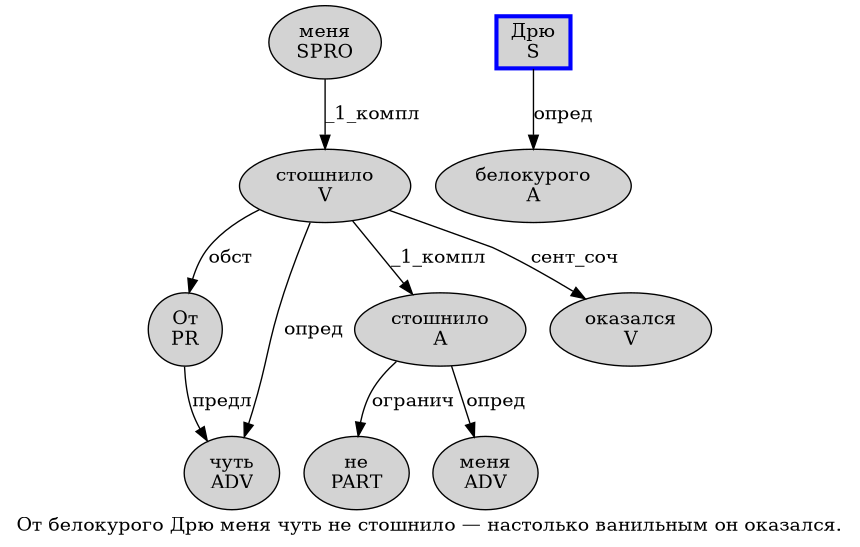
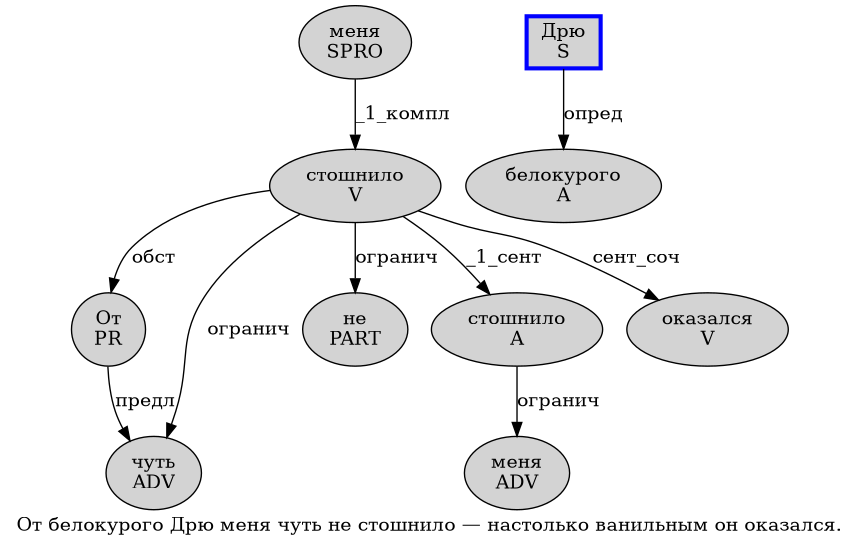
  digraph {
    label="От белокурого Дрю меня чуть не стошнило — настолько ванильным он оказался."
    node [fillcolor=lightgray penwidth=1 shape=ellipse style=filled]
    n1 [label="От\nPR"]
    n2 [label="чуть\nADV"]
    n3 [color=blue label="Дрю\nS" penwidth=3 shape=box]
    n4 [label="белокурого\nA"]
    n5 [label="меня\nSPRO"]
    n6 [label="стошнило\nV"]
    n7 [label="не\nPART"]
    n8 [label="стошнило\nA"]
    n9 [label="оказался\nV"]
    n10 [label="меня\nADV"]
    n1 -> n2 [label="предл"]
    n3 -> n4 [label="опред"]
    n5 -> n6 [label="_1_компл"]
    n6 -> n1 [label="обст"]
-   n6 -> n2 [label="опред"]
-   n8 -> n7 [label="огранич"]
-   n6 -> n8 [label="_1_компл"]
+   n6 -> n2 [label="огранич"]
+   n6 -> n7 [label="огранич"]
+   n6 -> n8 [label="_1_сент"]
    n6 -> n9 [label="сент_соч"]
-   n8 -> n10 [label="опред"]
+   n8 -> n10 [label="огранич"]
  }
